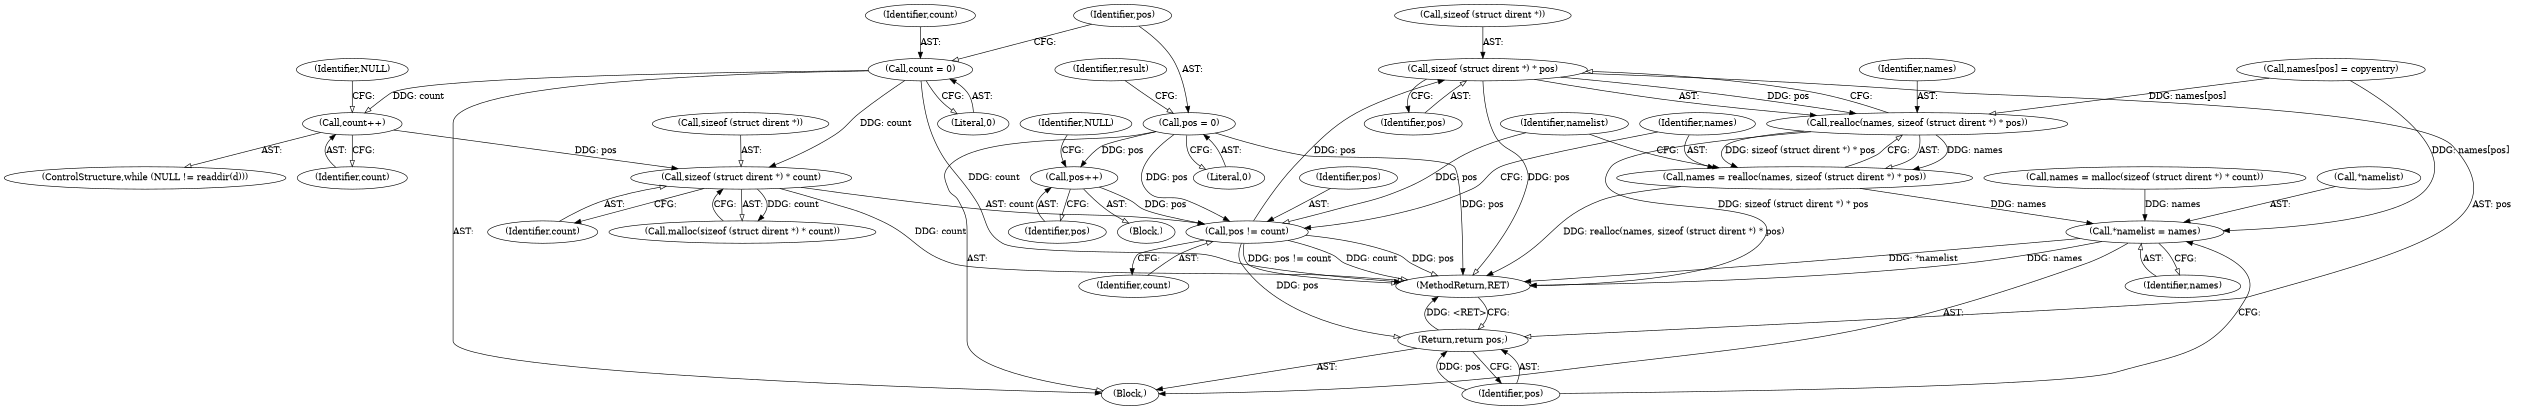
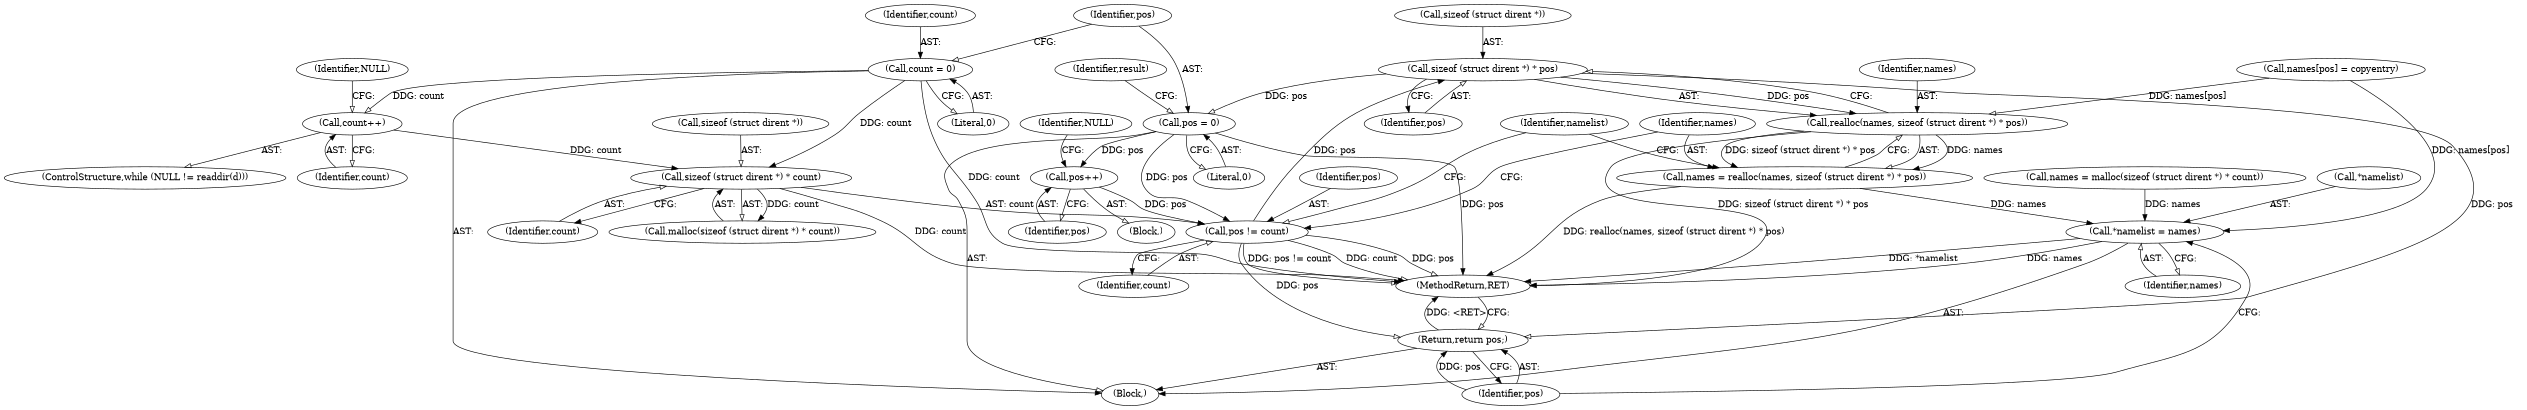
  digraph {
    edge [arrowhead=normal]
    n1 [label="(Call,sizeof (struct dirent *) * pos)"]
    n2 [label="(Call,realloc(names, sizeof (struct dirent *) * pos))"]
    n3 [label="(Return,return pos;)"]
    n4 [label="(MethodReturn,RET)"]
    n5 [label="(Identifier,pos)"]
    n6 [label="(Call,names = realloc(names, sizeof (struct dirent *) * pos))"]
    n7 [label="(Block,)"]
    n8 [label="(Identifier,pos)"]
    n9 [label="(Call,pos != count)"]
    n10 [label="(Identifier,count)"]
    n11 [label="(Call,pos++)"]
    n12 [label="(Block,)"]
    n13 [label="(Identifier,pos)"]
    n14 [label="(Call,pos = 0)"]
    n15 [label="(Literal,0)"]
    n16 [label="(Call,sizeof (struct dirent *) * count)"]
    n17 [label="(Identifier,count)"]
    n18 [label="(Call,malloc(sizeof (struct dirent *) * count))"]
    n19 [label="(Call,count++)"]
    n20 [label="(Identifier,count)"]
    n21 [label="(ControlStructure,while (NULL != readdir(d)))"]
    n22 [label="(Call,count = 0)"]
    n23 [label="(Literal,0)"]
    n24 [label="(Call,*namelist = names)"]
    n25 [label="(Identifier,names)"]
    n26 [label="(Identifier,result)"]
    n27 [label="(Call,*namelist)"]
    n28 [label="(Call,names[pos] = copyentry)"]
    n29 [label="(Identifier,namelist)"]
    n30 [label="(Call,names = malloc(sizeof (struct dirent *) * count))"]
    n31 [label="(Identifier,count)"]
    n32 [label="(Identifier,NULL)"]
    n33 [label="(Identifier,NULL)"]
    n34 [label="(Call,sizeof (struct dirent *))"]
    n35 [label="(Identifier,pos)"]
    n36 [label="(Call,sizeof (struct dirent *))"]
    n37 [label="(Identifier,pos)"]
    n38 [label="(Identifier,names)"]
    n39 [label="(Identifier,names)"]
    n1 -> n2 [label="AST: "]
    n1 -> n2 [label="DDG: pos"]
-   n1 -> n3 [arrowhead=onormal label="AST: pos"]
-   n1 -> n4 [arrowhead=onormal label="DDG: pos"]
+   n1 -> n3 [arrowhead=onormal label="DDG: pos"]
+   n1 -> n14 [arrowhead=onormal label="DDG: pos"]
    n1 -> n5 [label="CFG: "]
    n2 -> n1 [arrowhead=onormal label="CFG: "]
    n2 -> n4 [arrowhead=onormal label="DDG: sizeof (struct dirent *) * pos"]
    n2 -> n6 [arrowhead=onormal label="AST: "]
    n2 -> n6 [label="DDG: names"]
    n2 -> n6 [label="DDG: sizeof (struct dirent *) * pos"]
    n3 -> n4 [label="DDG: <RET>"]
    n3 -> n7 [label="AST: "]
    n3 -> n8 [label="CFG: "]
    n4 -> n3 [arrowhead=onormal label="CFG: "]
    n5 -> n1 [arrowhead=onormal label="AST: "]
    n6 -> n2 [arrowhead=onormal label="CFG: "]
    n6 -> n4 [label="DDG: realloc(names, sizeof (struct dirent *) * pos)"]
    n6 -> n24 [label="DDG: names"]
    n8 -> n3 [label="AST: "]
    n8 -> n3 [label="DDG: pos"]
    n8 -> n24 [label="CFG: "]
    n9 -> n1 [label="DDG: pos"]
    n9 -> n3 [arrowhead=onormal label="DDG: pos"]
    n9 -> n4 [arrowhead=onormal label="DDG: pos != count"]
    n9 -> n4 [arrowhead=onormal label="DDG: count"]
    n9 -> n4 [arrowhead=onormal label="DDG: pos"]
    n9 -> n10 [label="CFG: "]
    n10 -> n9 [arrowhead=onormal label="AST: "]
    n11 -> n9 [label="DDG: pos"]
    n11 -> n12 [arrowhead=onormal label="AST: "]
    n11 -> n13 [arrowhead=onormal label="CFG: "]
    n13 -> n11 [label="AST: "]
    n14 -> n4 [label="DDG: pos"]
    n14 -> n7 [arrowhead=onormal label="AST: "]
    n14 -> n9 [label="DDG: pos"]
    n14 -> n11 [label="DDG: pos"]
    n14 -> n15 [arrowhead=onormal label="CFG: "]
    n15 -> n14 [label="AST: "]
-   n16 -> n4 [arrowhead=onormal label="DDG: count"]
+   n16 -> n4 [label="DDG: count"]
    n16 -> n9 [arrowhead=onormal label="AST: count"]
    n16 -> n17 [label="CFG: "]
    n16 -> n18 [arrowhead=onormal label="AST: "]
    n16 -> n18 [label="DDG: count"]
    n17 -> n16 [arrowhead=onormal label="AST: "]
-   n18 -> n16 [label="CFG: "]
-   n19 -> n16 [label="DDG: pos"]
+   n18 -> n16 [label="AST: "]
+   n19 -> n16 [label="DDG: count"]
    n19 -> n20 [arrowhead=onormal label="CFG: "]
    n19 -> n21 [arrowhead=onormal label="AST: "]
    n20 -> n19 [label="AST: "]
    n22 -> n4 [label="DDG: count"]
    n22 -> n7 [label="AST: "]
    n22 -> n16 [label="DDG: count"]
    n22 -> n19 [arrowhead=onormal label="DDG: count"]
    n22 -> n23 [arrowhead=onormal label="CFG: "]
    n23 -> n22 [label="AST: "]
    n24 -> n4 [label="DDG: *namelist"]
    n24 -> n4 [label="DDG: names"]
    n24 -> n7 [label="AST: "]
    n24 -> n25 [arrowhead=onormal label="CFG: "]
    n25 -> n24 [arrowhead=onormal label="AST: "]
    n26 -> n14 [arrowhead=onormal label="CFG: "]
    n27 -> n24 [label="AST: "]
    n28 -> n2 [arrowhead=onormal label="DDG: names[pos]"]
    n28 -> n24 [label="DDG: names[pos]"]
    n29 -> n6 [label="CFG: "]
-   n29 -> n9 [arrowhead=onormal label="DDG: pos"]
+   n29 -> n9 [arrowhead=onormal label="CFG: "]
    n30 -> n24 [label="DDG: names"]
    n31 -> n22 [label="AST: "]
    n32 -> n11 [label="CFG: "]
    n33 -> n19 [arrowhead=onormal label="CFG: "]
    n34 -> n1 [label="AST: "]
    n35 -> n9 [label="AST: "]
    n36 -> n16 [arrowhead=onormal label="AST: "]
    n37 -> n14 [label="AST: "]
    n37 -> n22 [arrowhead=onormal label="CFG: "]
    n38 -> n6 [label="AST: "]
    n38 -> n9 [label="CFG: "]
    n39 -> n2 [label="AST: "]
  }
